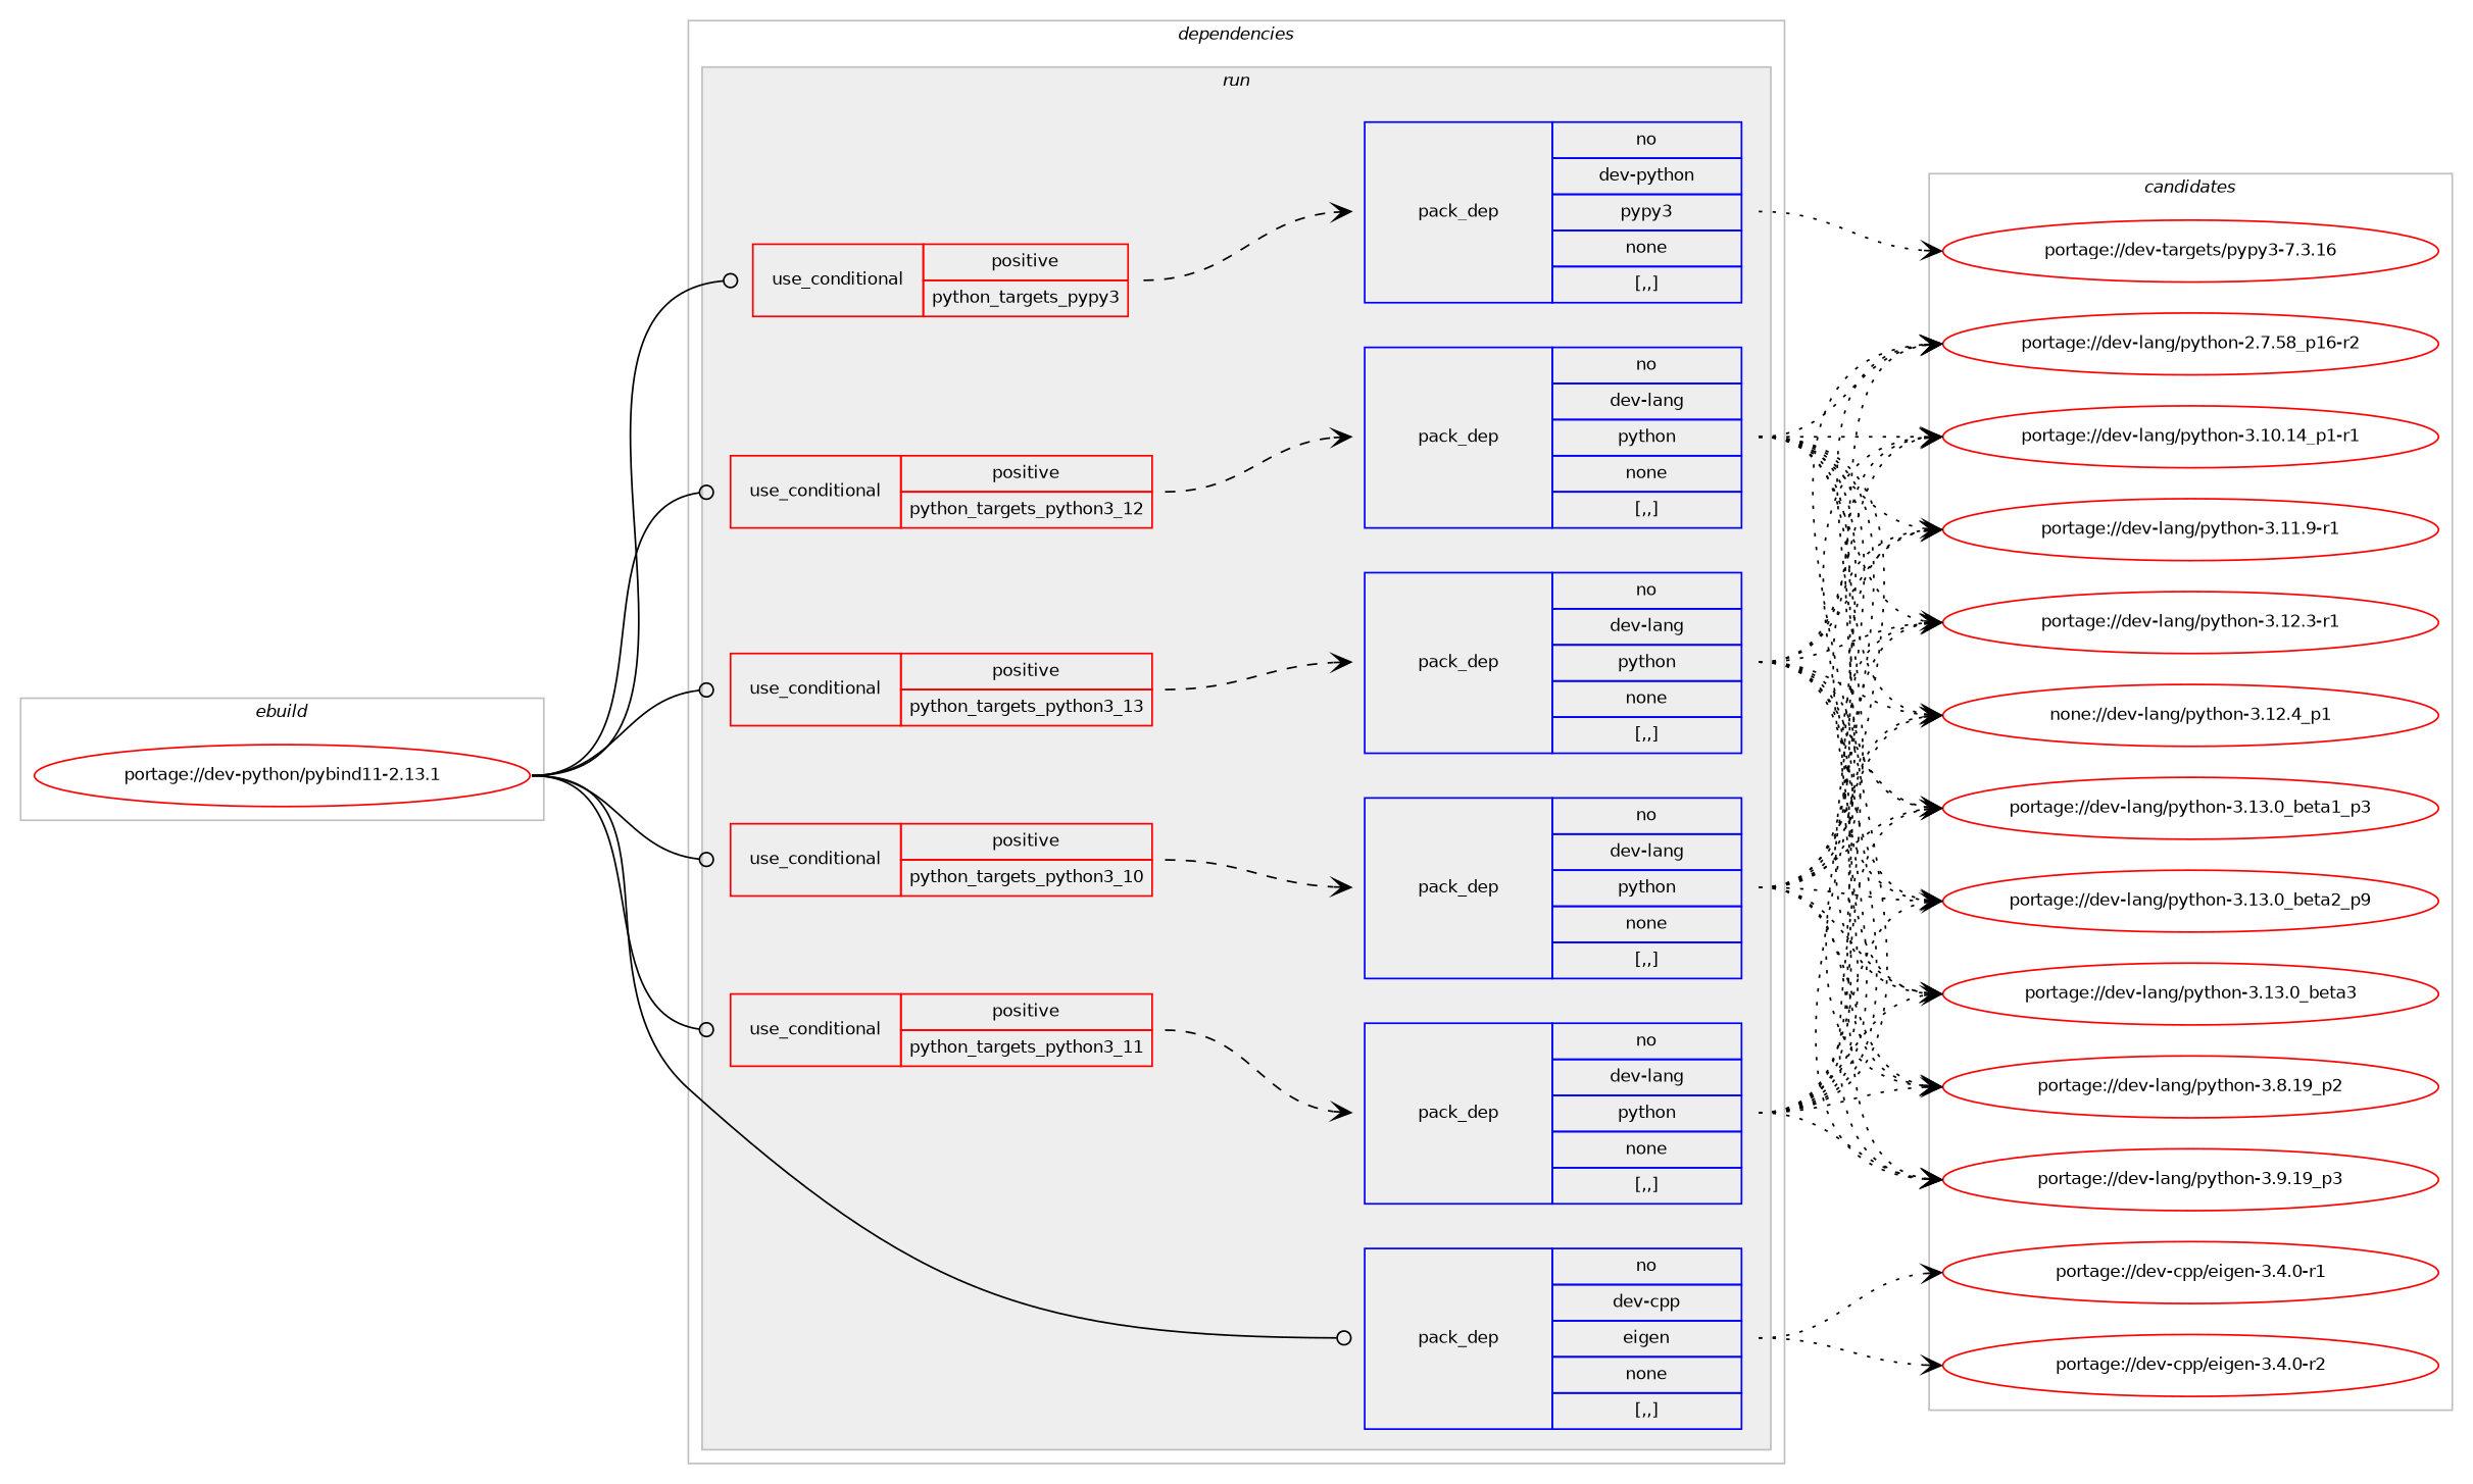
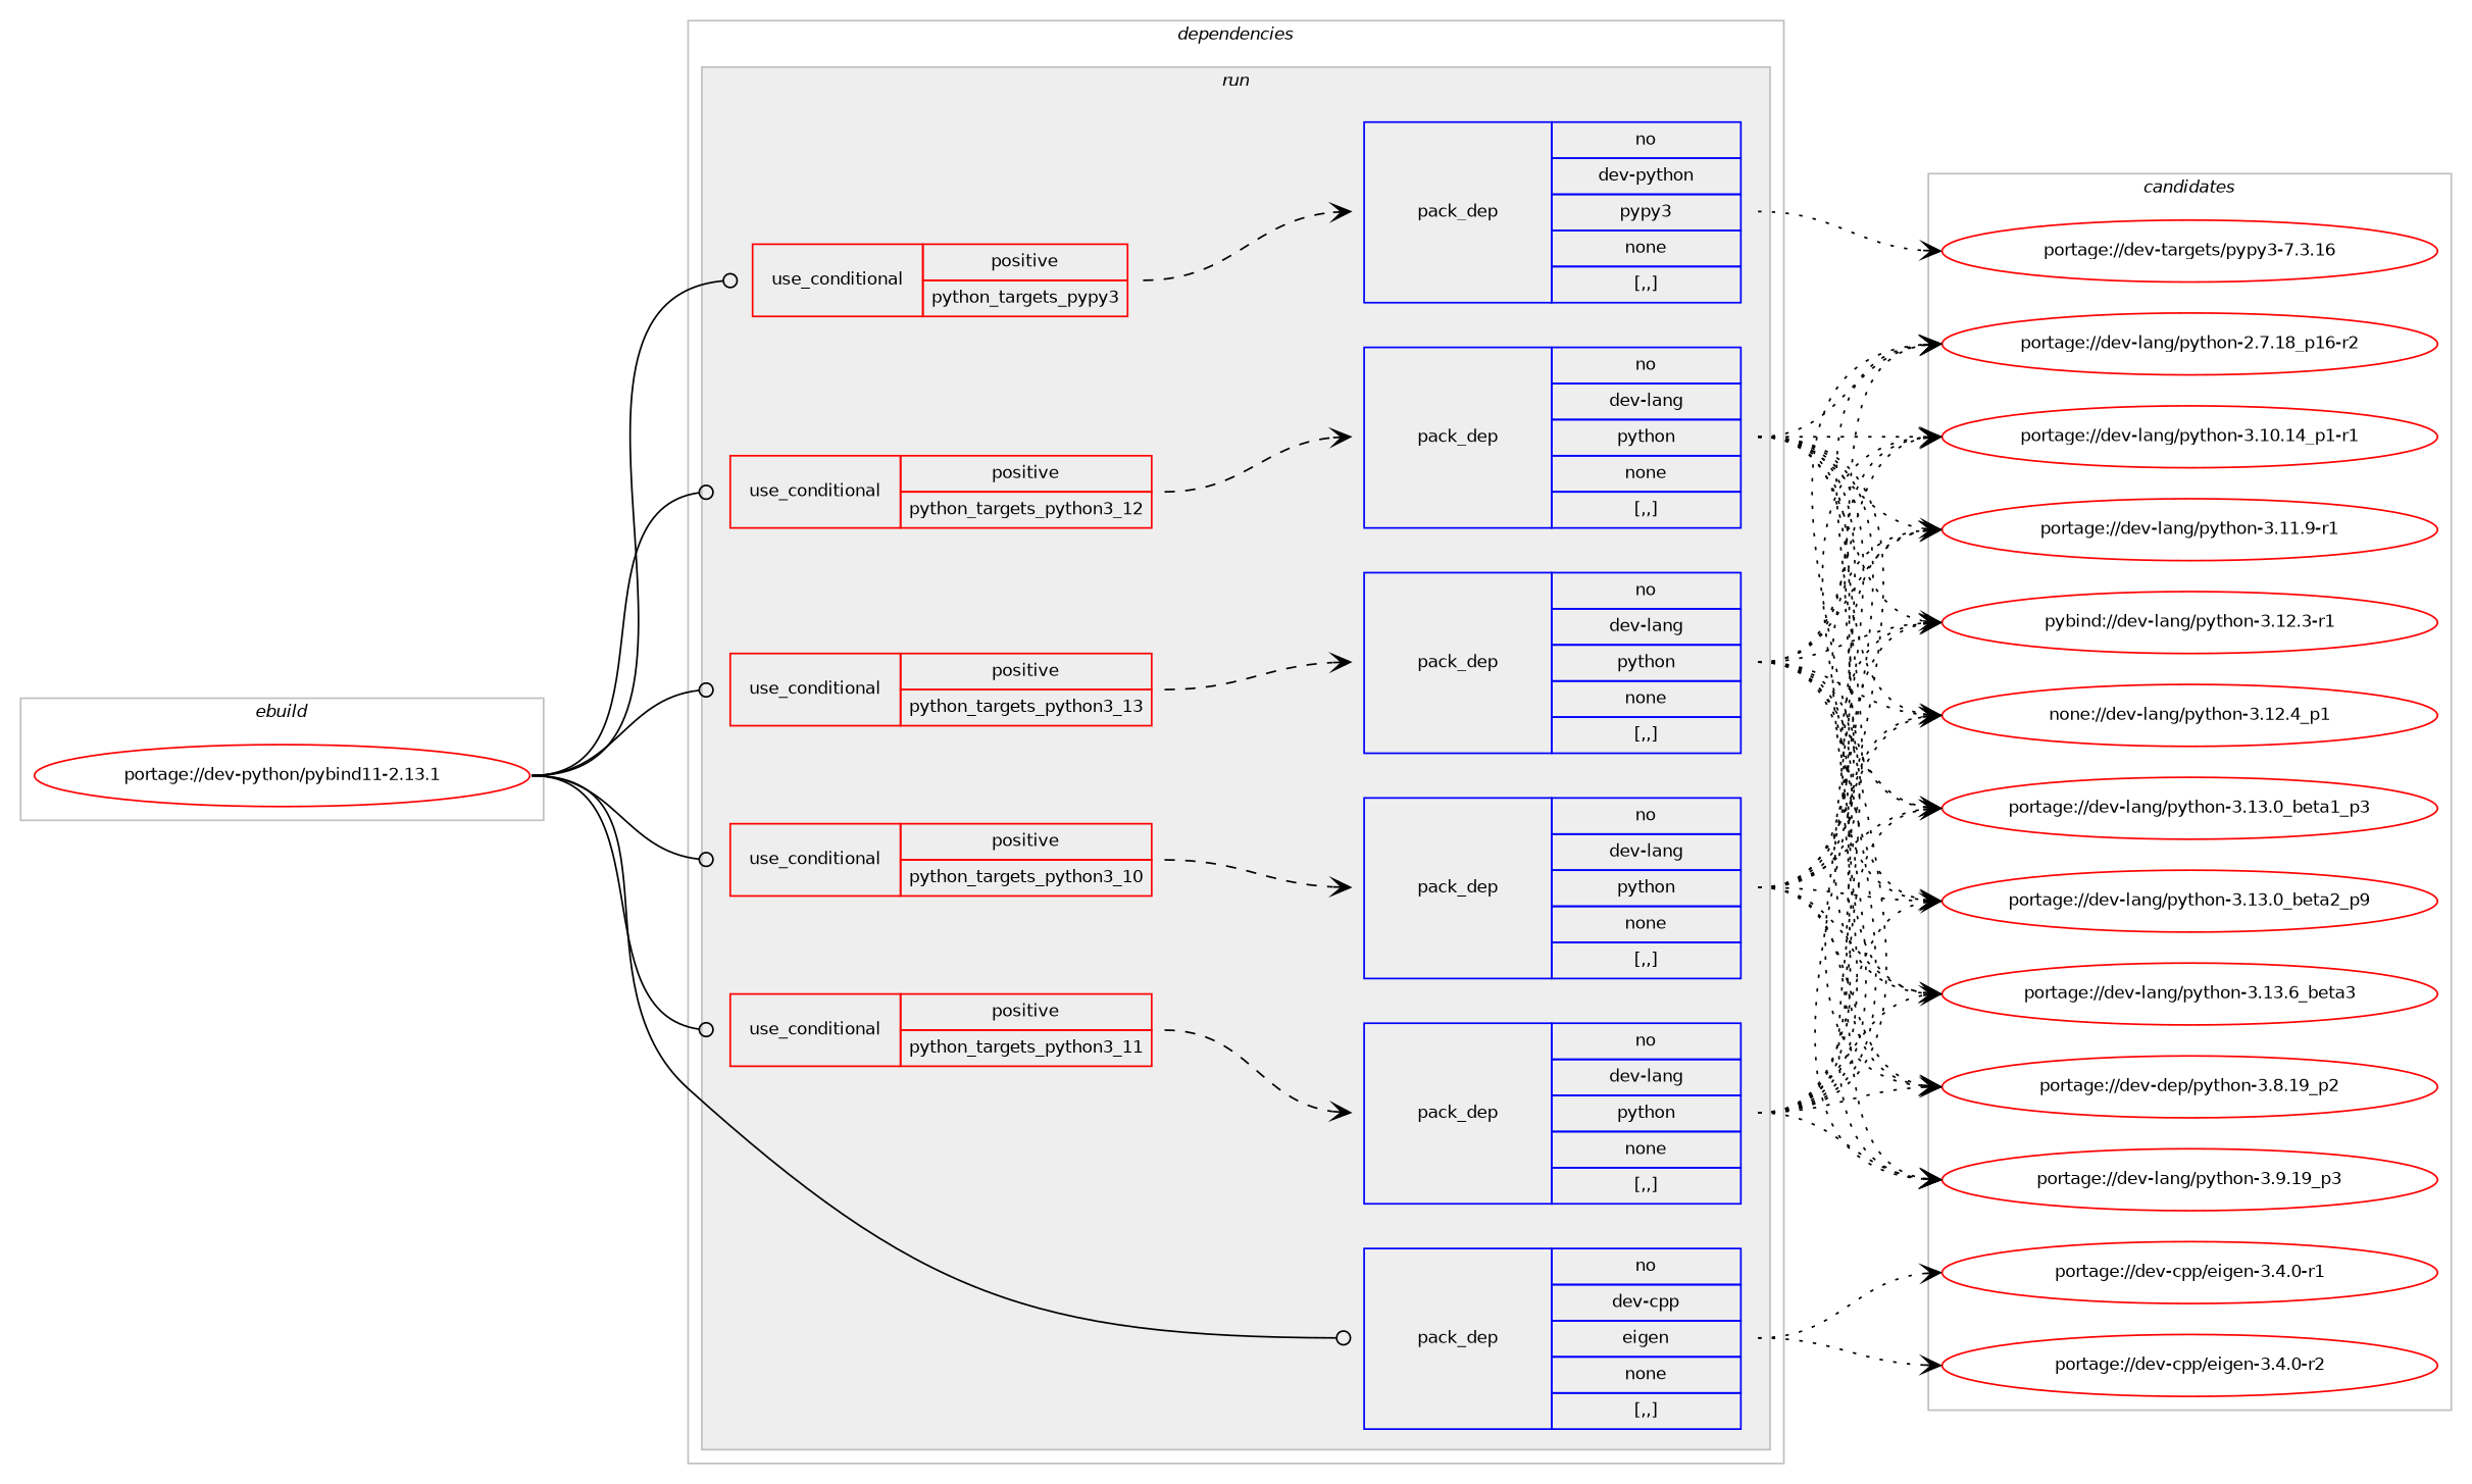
  digraph {
    compound=true
    concentrate=true
    fontname=Helvetica
    fontsize=10
    newrank=true
    rankdir=LR
    ranksep=1.5
    node [color=red fontname=Helvetica fontsize=10]
    edge [arrowhead=vee headport=w style=dotted tailport=e weight=100]
    n1 [label="portage://dev-python/pybind11-2.13.1" width=4]
    n2 [color=blue label=<<TABLE BORDER="0" CELLBORDER="1" CELLSPACING="0" CELLPADDING="4" WIDTH="220"><TR><TD ROWSPAN="6" CELLPADDING="30">pack_dep</TD></TR><TR><TD WIDTH="110">no</TD></TR><TR><TD>dev-python</TD></TR><TR><TD>pypy3</TD></TR><TR><TD>none</TD></TR><TR><TD>[,,]</TD></TR></TABLE>> shape=none]
    n3 [label=<<TABLE BORDER="0" CELLBORDER="1" CELLSPACING="0" CELLPADDING="4"><TR><TD ROWSPAN="3" CELLPADDING="10">use_conditional</TD></TR><TR><TD>positive</TD></TR><TR><TD>python_targets_pypy3</TD></TR></TABLE>> shape=none]
    n4 [color=blue label=<<TABLE BORDER="0" CELLBORDER="1" CELLSPACING="0" CELLPADDING="4" WIDTH="220"><TR><TD ROWSPAN="6" CELLPADDING="30">pack_dep</TD></TR><TR><TD WIDTH="110">no</TD></TR><TR><TD>dev-lang</TD></TR><TR><TD>python</TD></TR><TR><TD>none</TD></TR><TR><TD>[,,]</TD></TR></TABLE>> shape=none]
    n5 [label=<<TABLE BORDER="0" CELLBORDER="1" CELLSPACING="0" CELLPADDING="4"><TR><TD ROWSPAN="3" CELLPADDING="10">use_conditional</TD></TR><TR><TD>positive</TD></TR><TR><TD>python_targets_python3_10</TD></TR></TABLE>> shape=none]
    n6 [color=blue label=<<TABLE BORDER="0" CELLBORDER="1" CELLSPACING="0" CELLPADDING="4" WIDTH="220"><TR><TD ROWSPAN="6" CELLPADDING="30">pack_dep</TD></TR><TR><TD WIDTH="110">no</TD></TR><TR><TD>dev-lang</TD></TR><TR><TD>python</TD></TR><TR><TD>none</TD></TR><TR><TD>[,,]</TD></TR></TABLE>> shape=none]
    n7 [label=<<TABLE BORDER="0" CELLBORDER="1" CELLSPACING="0" CELLPADDING="4"><TR><TD ROWSPAN="3" CELLPADDING="10">use_conditional</TD></TR><TR><TD>positive</TD></TR><TR><TD>python_targets_python3_11</TD></TR></TABLE>> shape=none]
    n8 [color=blue label=<<TABLE BORDER="0" CELLBORDER="1" CELLSPACING="0" CELLPADDING="4" WIDTH="220"><TR><TD ROWSPAN="6" CELLPADDING="30">pack_dep</TD></TR><TR><TD WIDTH="110">no</TD></TR><TR><TD>dev-lang</TD></TR><TR><TD>python</TD></TR><TR><TD>none</TD></TR><TR><TD>[,,]</TD></TR></TABLE>> shape=none]
    n9 [label=<<TABLE BORDER="0" CELLBORDER="1" CELLSPACING="0" CELLPADDING="4"><TR><TD ROWSPAN="3" CELLPADDING="10">use_conditional</TD></TR><TR><TD>positive</TD></TR><TR><TD>python_targets_python3_12</TD></TR></TABLE>> shape=none]
    n10 [color=blue label=<<TABLE BORDER="0" CELLBORDER="1" CELLSPACING="0" CELLPADDING="4" WIDTH="220"><TR><TD ROWSPAN="6" CELLPADDING="30">pack_dep</TD></TR><TR><TD WIDTH="110">no</TD></TR><TR><TD>dev-lang</TD></TR><TR><TD>python</TD></TR><TR><TD>none</TD></TR><TR><TD>[,,]</TD></TR></TABLE>> shape=none]
    n11 [label=<<TABLE BORDER="0" CELLBORDER="1" CELLSPACING="0" CELLPADDING="4"><TR><TD ROWSPAN="3" CELLPADDING="10">use_conditional</TD></TR><TR><TD>positive</TD></TR><TR><TD>python_targets_python3_13</TD></TR></TABLE>> shape=none]
    n12 [color=blue label=<<TABLE BORDER="0" CELLBORDER="1" CELLSPACING="0" CELLPADDING="4" WIDTH="220"><TR><TD ROWSPAN="6" CELLPADDING="30">pack_dep</TD></TR><TR><TD WIDTH="110">no</TD></TR><TR><TD>dev-cpp</TD></TR><TR><TD>eigen</TD></TR><TR><TD>none</TD></TR><TR><TD>[,,]</TD></TR></TABLE>> shape=none]
    n13 [label="portage://dev-targets/pypy3-7.3.16" width=4]
-   n14 [label="portage://dev-lang/python-2.7.58_p16-r2" width=4]
+   n14 [label="portage://dev-lang/python-2.7.18_p16-r2" width=4]
    n15 [label="portage://dev-lang/python-3.10.14_p1-r1" width=4]
    n16 [label="portage://dev-lang/python-3.11.9-r1" width=4]
-   n17 [label="portage://dev-lang/python-3.12.3-r1" width=4]
+   n17 [label="pybind://dev-lang/python-3.12.3-r1" width=4]
    n18 [label="none://dev-lang/python-3.12.4_p1" width=4]
    n19 [label="portage://dev-lang/python-3.13.0_beta1_p3" width=4]
    n20 [label="portage://dev-lang/python-3.13.0_beta2_p9" width=4]
-   n21 [label="portage://dev-lang/python-3.13.0_beta3" width=4]
-   n22 [label="portage://dev-lang/python-3.8.19_p2" width=4]
+   n21 [label="portage://dev-lang/python-3.13.6_beta3" width=4]
+   n22 [label="portage://dev-dep/python-3.8.19_p2" width=4]
    n23 [label="portage://dev-lang/python-3.9.19_p3" width=4]
    n24 [label="portage://dev-cpp/eigen-3.4.0-r1" width=4]
    n25 [label="portage://dev-cpp/eigen-3.4.0-r2" width=4]
    subgraph cluster_1 {
      color=gray
      label=<<i>ebuild</i>>
      rank=same
      n1
    }
    subgraph cluster_2 {
      color=gray
      label=<<i>dependencies</i>>
      subgraph cluster_3 {
        color=gray
        fillcolor="#eeeeee"
        label=<<i>compile</i>>
        style=filled
      }
      subgraph cluster_4 {
        color=gray
        fillcolor="#eeeeee"
        label=<<i>compile and run</i>>
        style=filled
      }
      subgraph cluster_5 {
        color=gray
        fillcolor="#eeeeee"
        label=<<i>run</i>>
        style=filled
        subgraph sub_6 {
          color=gray
          fillcolor="#eeeeee"
          label=<<i>run</i>>
          style=filled
          n3
          subgraph sub_7 {
            color=gray
            fillcolor="#eeeeee"
            label=<<i>run</i>>
            style=filled
            n2
          }
        }
        subgraph sub_8 {
          color=gray
          fillcolor="#eeeeee"
          label=<<i>run</i>>
          style=filled
          n5
          subgraph sub_9 {
            color=gray
            fillcolor="#eeeeee"
            label=<<i>run</i>>
            style=filled
            n4
          }
        }
        subgraph sub_10 {
          color=gray
          fillcolor="#eeeeee"
          label=<<i>run</i>>
          style=filled
          n7
          subgraph sub_11 {
            color=gray
            fillcolor="#eeeeee"
            label=<<i>run</i>>
            style=filled
            n6
          }
        }
        subgraph sub_12 {
          color=gray
          fillcolor="#eeeeee"
          label=<<i>run</i>>
          style=filled
          n9
          subgraph sub_13 {
            color=gray
            fillcolor="#eeeeee"
            label=<<i>run</i>>
            style=filled
            n8
          }
        }
        subgraph sub_14 {
          color=gray
          fillcolor="#eeeeee"
          label=<<i>run</i>>
          style=filled
          n11
          subgraph sub_15 {
            color=gray
            fillcolor="#eeeeee"
            label=<<i>run</i>>
            style=filled
            n10
          }
        }
        subgraph sub_16 {
          color=gray
          fillcolor="#eeeeee"
          label=<<i>run</i>>
          style=filled
          n12
        }
      }
    }
    subgraph cluster_17 {
      color=gray
      label=<<i>candidates</i>>
      rank=same
      subgraph sub_18 {
        color=black
        label=<<i>candidates</i>>
        nodesep=1
        rank=same
        n13
      }
      subgraph sub_19 {
        color=black
        label=<<i>candidates</i>>
        nodesep=1
        rank=same
        n14
        n15
        n16
        n17
        n18
        n19
        n20
        n21
        n22
        n23
      }
      subgraph sub_20 {
        color=black
        label=<<i>candidates</i>>
        nodesep=1
        rank=same
        n14
        n15
        n16
        n17
        n18
        n19
        n20
        n21
        n22
        n23
      }
      subgraph sub_21 {
        color=black
        label=<<i>candidates</i>>
        nodesep=1
        rank=same
        n14
        n15
        n16
        n17
        n18
        n19
        n20
        n21
        n22
        n23
      }
      subgraph sub_22 {
        color=black
        label=<<i>candidates</i>>
        nodesep=1
        rank=same
        n14
        n15
        n16
        n17
        n18
        n19
        n20
        n21
        n22
        n23
      }
      subgraph sub_23 {
        color=black
        label=<<i>candidates</i>>
        nodesep=1
        rank=same
        n24
        n25
      }
    }
    n1 -> n3 [arrowhead=odot style=solid weight=20]
    n1 -> n5 [arrowhead=odot style=solid weight=20]
    n1 -> n7 [arrowhead=odot style=solid weight=20]
    n1 -> n9 [arrowhead=odot style=solid weight=20]
    n1 -> n11 [arrowhead=odot style=solid weight=20]
    n1 -> n12 [arrowhead=odot style=solid weight=20]
    n2 -> n13
    n3 -> n2 [style=dashed weight=20]
    n4 -> n14
    n4 -> n15
    n4 -> n16
    n4 -> n17
    n4 -> n18
    n4 -> n19
    n4 -> n20
    n4 -> n21
    n4 -> n22
    n4 -> n23
    n5 -> n4 [style=dashed weight=20]
    n6 -> n14
    n6 -> n15
    n6 -> n16
    n6 -> n17
    n6 -> n18
    n6 -> n19
    n6 -> n20
    n6 -> n21
    n6 -> n22
    n6 -> n23
    n7 -> n6 [style=dashed weight=20]
    n8 -> n14
    n8 -> n15
    n8 -> n16
    n8 -> n17
    n8 -> n18
    n8 -> n19
    n8 -> n20
    n8 -> n21
    n8 -> n22
    n8 -> n23
    n9 -> n8 [style=dashed weight=20]
    n10 -> n14
    n10 -> n15
    n10 -> n16
    n10 -> n17
    n10 -> n18
    n10 -> n19
    n10 -> n20
    n10 -> n21
    n10 -> n22
    n10 -> n23
    n11 -> n10 [style=dashed weight=20]
    n12 -> n24
    n12 -> n25
  }
